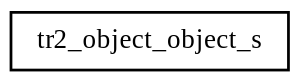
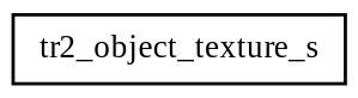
  digraph {
    rankdir=LR
    fontname="Liberation Serif"
-   n1 [color=black fillcolor=white fontname="Liberation Serif" fontsize=10 height=0.2 label=tr2_object_object_s shape=record style=filled width=0.4]
+   n1 [color=black fillcolor=white fontname="Liberation Serif" fontsize=10 height=0.2 label=tr2_object_texture_s shape=record style=filled width=0.4]
  }
